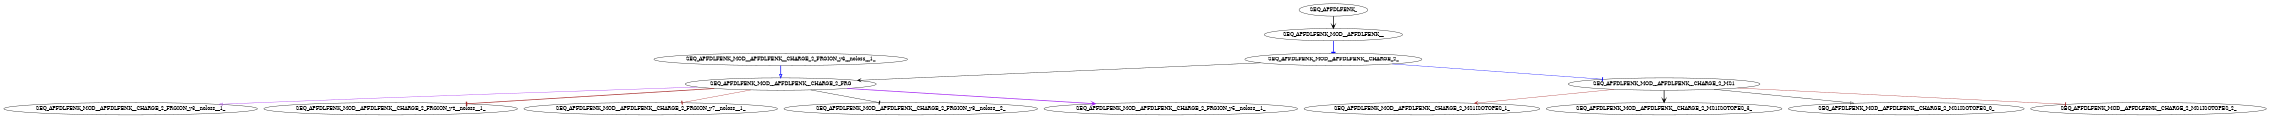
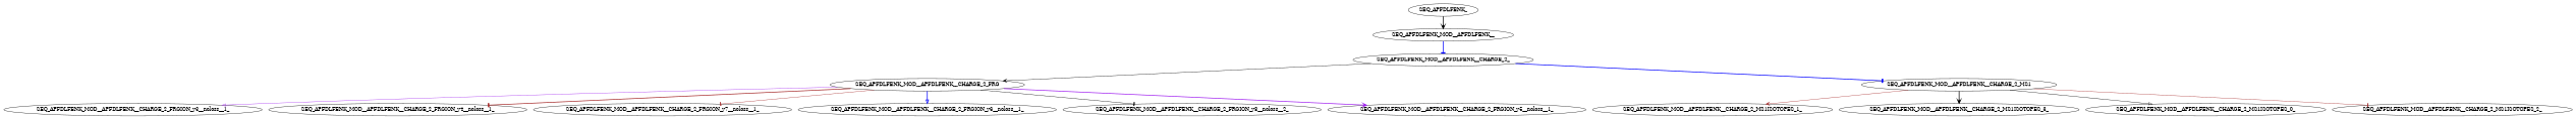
  digraph {
    edge [arrowhead=tee color=black style=bold]
    SEQ_APFDLFENK_
    SEQ_APFDLFENK_MOD__APFDLFENK__
    SEQ_APFDLFENK_MOD__APFDLFENK__CHARGE_2_
    SEQ_APFDLFENK_MOD__APFDLFENK__CHARGE_2_FRG
    SEQ_APFDLFENK_MOD__APFDLFENK__CHARGE_2_MS1
    SEQ_APFDLFENK_MOD__APFDLFENK__CHARGE_2_FRGION_y3__noloss__1_
    SEQ_APFDLFENK_MOD__APFDLFENK__CHARGE_2_FRGION_y4__noloss__1_
    SEQ_APFDLFENK_MOD__APFDLFENK__CHARGE_2_FRGION_y7__noloss__1_
    SEQ_APFDLFENK_MOD__APFDLFENK__CHARGE_2_FRGION_y6__noloss__1_
    SEQ_APFDLFENK_MOD__APFDLFENK__CHARGE_2_FRGION_y8__noloss__2_
    SEQ_APFDLFENK_MOD__APFDLFENK__CHARGE_2_FRGION_y5__noloss__1_
    SEQ_APFDLFENK_MOD__APFDLFENK__CHARGE_2_MS1ISOTOPES_1_
    SEQ_APFDLFENK_MOD__APFDLFENK__CHARGE_2_MS1ISOTOPES_3_
    SEQ_APFDLFENK_MOD__APFDLFENK__CHARGE_2_MS1ISOTOPES_0_
    SEQ_APFDLFENK_MOD__APFDLFENK__CHARGE_2_MS1ISOTOPES_2_
    SEQ_APFDLFENK_ -> SEQ_APFDLFENK_MOD__APFDLFENK__ [arrowhead=vee]
    SEQ_APFDLFENK_MOD__APFDLFENK__ -> SEQ_APFDLFENK_MOD__APFDLFENK__CHARGE_2_ [color=blue]
    SEQ_APFDLFENK_MOD__APFDLFENK__CHARGE_2_ -> SEQ_APFDLFENK_MOD__APFDLFENK__CHARGE_2_FRG [arrowhead=vee style=solid]
-   SEQ_APFDLFENK_MOD__APFDLFENK__CHARGE_2_ -> SEQ_APFDLFENK_MOD__APFDLFENK__CHARGE_2_MS1 [color=blue style=solid]
+   SEQ_APFDLFENK_MOD__APFDLFENK__CHARGE_2_ -> SEQ_APFDLFENK_MOD__APFDLFENK__CHARGE_2_MS1 [color=blue]
    SEQ_APFDLFENK_MOD__APFDLFENK__CHARGE_2_FRG -> SEQ_APFDLFENK_MOD__APFDLFENK__CHARGE_2_FRGION_y3__noloss__1_ [arrowhead=onormal color=purple style=solid]
    SEQ_APFDLFENK_MOD__APFDLFENK__CHARGE_2_FRG -> SEQ_APFDLFENK_MOD__APFDLFENK__CHARGE_2_FRGION_y4__noloss__1_ [color=brown]
    SEQ_APFDLFENK_MOD__APFDLFENK__CHARGE_2_FRG -> SEQ_APFDLFENK_MOD__APFDLFENK__CHARGE_2_FRGION_y7__noloss__1_ [color=brown style=solid]
-   SEQ_APFDLFENK_MOD__APFDLFENK__CHARGE_2_FRGION_y6__noloss__1_ -> SEQ_APFDLFENK_MOD__APFDLFENK__CHARGE_2_FRG [arrowhead=onormal color=blue]
+   SEQ_APFDLFENK_MOD__APFDLFENK__CHARGE_2_FRG -> SEQ_APFDLFENK_MOD__APFDLFENK__CHARGE_2_FRGION_y6__noloss__1_ [arrowhead=onormal color=blue]
    SEQ_APFDLFENK_MOD__APFDLFENK__CHARGE_2_FRG -> SEQ_APFDLFENK_MOD__APFDLFENK__CHARGE_2_FRGION_y8__noloss__2_ [style=solid]
    SEQ_APFDLFENK_MOD__APFDLFENK__CHARGE_2_FRG -> SEQ_APFDLFENK_MOD__APFDLFENK__CHARGE_2_FRGION_y5__noloss__1_ [arrowhead=vee color=purple]
    SEQ_APFDLFENK_MOD__APFDLFENK__CHARGE_2_MS1 -> SEQ_APFDLFENK_MOD__APFDLFENK__CHARGE_2_MS1ISOTOPES_1_ [arrowhead=vee color=brown style=solid]
    SEQ_APFDLFENK_MOD__APFDLFENK__CHARGE_2_MS1 -> SEQ_APFDLFENK_MOD__APFDLFENK__CHARGE_2_MS1ISOTOPES_3_ [arrowhead=vee]
    SEQ_APFDLFENK_MOD__APFDLFENK__CHARGE_2_MS1 -> SEQ_APFDLFENK_MOD__APFDLFENK__CHARGE_2_MS1ISOTOPES_0_ [arrowhead=onormal style=solid]
    SEQ_APFDLFENK_MOD__APFDLFENK__CHARGE_2_MS1 -> SEQ_APFDLFENK_MOD__APFDLFENK__CHARGE_2_MS1ISOTOPES_2_ [color=brown style=solid]
  }
